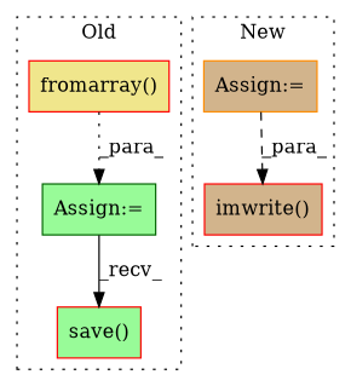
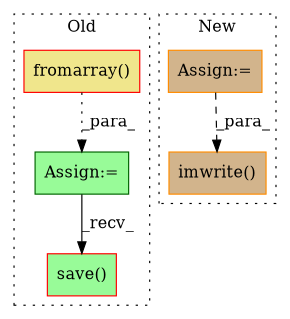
  digraph {
    node [a=75 l=3 shape=box style=filled fillcolor=palegreen color=red]
    n1 [l="9,1" label="save()" s="1720,1737"]
    n2 [a=68 label="Assign:=" s=1633 color=darkgreen]
    n3 [l="16,1" label="fromarray()" s="1636,1655" fillcolor=khaki]
-   n4 [l="11,1" label="imwrite()" s="1754,1790" fillcolor=tan]
+   n4 [l="11,1" label="imwrite()" s="1754,1790" fillcolor=tan color=darkorange]
    n5 [a=68 label="Assign:=" s=1717 fillcolor=tan color=darkorange]
    subgraph cluster_1 {
      label=Old
      style=dotted
      n1
      n2
      n3
    }
    subgraph cluster_2 {
      label=New
      style=dotted
      n4
      n5
    }
    n2 -> n1 [label=_recv_ style=solid]
    n3 -> n2 [label=_para_ style=dotted]
    n5 -> n4 [label=_para_ style=dashed]
  }
